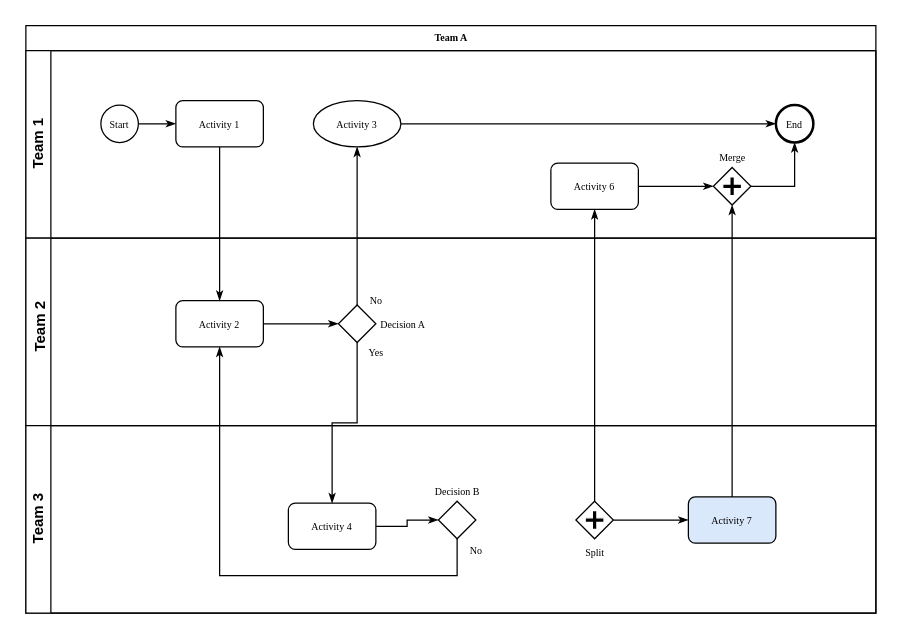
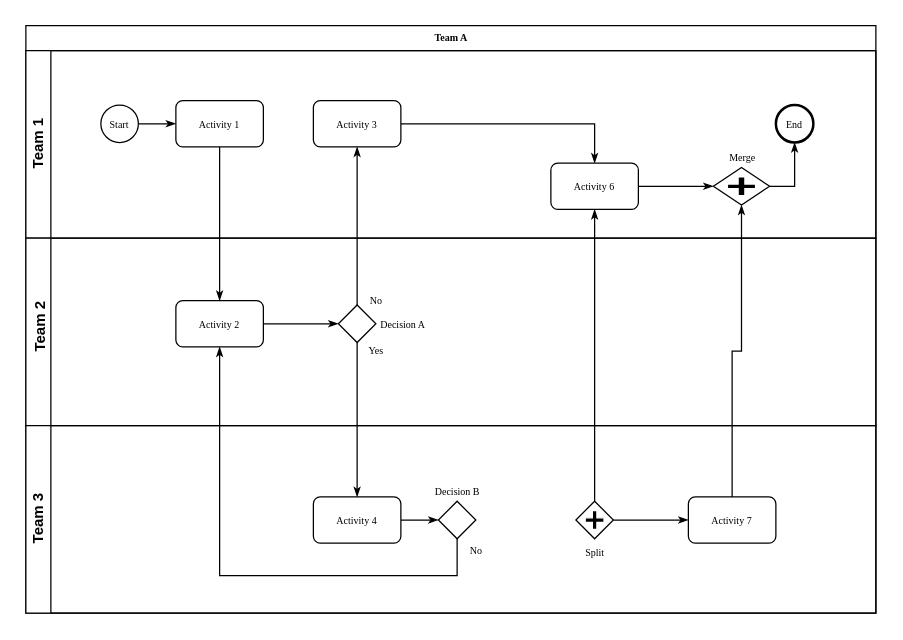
  <mxCell id="0" value="" />
  <mxCell id="1" value="" parent="0" />
  <mxCell id="2" value="Team A" style="swimlane;html=1;childLayout=stackLayout;horizontal=1;startSize=20;horizontalStack=0;rounded=0;shadow=0;labelBackgroundColor=none;strokeWidth=1;fontFamily=Verdana;fontSize=8;align=center;" parent="1" vertex="1"><mxGeometry x="20" y="20" width="680" height="470" as="geometry" /></mxCell>
  <mxCell id="3" value="Team 1" style="swimlane;html=1;startSize=20;horizontal=0;" parent="2" vertex="1"><mxGeometry y="20" width="680" height="150" as="geometry" /></mxCell>
  <mxCell id="4" value="" style="edgeStyle=orthogonalEdgeStyle;rounded=0;html=1;labelBackgroundColor=none;startArrow=none;startFill=0;startSize=5;endArrow=classicThin;endFill=1;endSize=5;jettySize=auto;orthogonalLoop=1;strokeWidth=1;fontFamily=Verdana;fontSize=8" parent="3" source="5" target="6" edge="1"><mxGeometry relative="1" as="geometry" /></mxCell>
  <mxCell id="5" value="Start" style="ellipse;whiteSpace=wrap;html=1;rounded=0;shadow=0;labelBackgroundColor=none;strokeWidth=1;fontFamily=Verdana;fontSize=8;align=center;" parent="3" vertex="1"><mxGeometry x="60" y="43.5" width="30" height="30" as="geometry" /></mxCell>
  <mxCell id="6" value="Activity 1" style="rounded=1;whiteSpace=wrap;html=1;shadow=0;labelBackgroundColor=none;strokeWidth=1;fontFamily=Verdana;fontSize=8;align=center;" parent="3" vertex="1"><mxGeometry x="120" y="40.0" width="70" height="37" as="geometry" /></mxCell>
- <mxCell id="7" value="" style="edgeStyle=orthogonalEdgeStyle;rounded=0;html=1;labelBackgroundColor=none;startArrow=none;startFill=0;startSize=5;endArrow=classicThin;endFill=1;endSize=5;jettySize=auto;orthogonalLoop=1;strokeWidth=1;fontFamily=Verdana;fontSize=8;entryX=0;entryY=0.5;entryDx=0;entryDy=0;" parent="3" source="8" target="13" edge="1"><mxGeometry relative="1" as="geometry" /></mxCell>
- <mxCell id="8" value="Activity 3" style="ellipse;whiteSpace=wrap;html=1;shadow=0;labelBackgroundColor=none;strokeWidth=1;fontFamily=Verdana;fontSize=8;align=center;" parent="3" vertex="1"><mxGeometry x="230" y="40.0" width="70" height="37" as="geometry" /></mxCell>
+ <mxCell id="7" value="" style="edgeStyle=orthogonalEdgeStyle;rounded=0;html=1;labelBackgroundColor=none;startArrow=none;startFill=0;startSize=5;endArrow=classicThin;endFill=1;endSize=5;jettySize=auto;orthogonalLoop=1;strokeWidth=1;fontFamily=Verdana;fontSize=8;" parent="3" source="8" target="10" edge="1"><mxGeometry relative="1" as="geometry" /></mxCell>
+ <mxCell id="8" value="Activity 3" style="rounded=1;whiteSpace=wrap;html=1;shadow=0;labelBackgroundColor=none;strokeWidth=1;fontFamily=Verdana;fontSize=8;align=center;" parent="3" vertex="1"><mxGeometry x="230" y="40.0" width="70" height="37" as="geometry" /></mxCell>
  <mxCell id="9" value="" style="edgeStyle=orthogonalEdgeStyle;rounded=0;html=1;entryX=0;entryY=0.5;labelBackgroundColor=none;startArrow=none;startFill=0;startSize=5;endArrow=classicThin;endFill=1;endSize=5;jettySize=auto;orthogonalLoop=1;strokeWidth=1;fontFamily=Verdana;fontSize=8" parent="3" source="10" target="12" edge="1"><mxGeometry relative="1" as="geometry" /></mxCell>
  <mxCell id="10" value="Activity 6" style="rounded=1;whiteSpace=wrap;html=1;shadow=0;labelBackgroundColor=none;strokeWidth=1;fontFamily=Verdana;fontSize=8;align=center;" parent="3" vertex="1"><mxGeometry x="420" y="90.0" width="70" height="37" as="geometry" /></mxCell>
  <mxCell id="11" value="" style="edgeStyle=orthogonalEdgeStyle;rounded=0;html=1;labelBackgroundColor=none;startArrow=none;startFill=0;startSize=5;endArrow=classicThin;endFill=1;endSize=5;jettySize=auto;orthogonalLoop=1;strokeWidth=1;fontFamily=Verdana;fontSize=8" parent="3" source="12" target="13" edge="1"><mxGeometry relative="1" as="geometry" /></mxCell>
- <mxCell id="12" value="Merge" style="shape=mxgraph.bpmn.shape;html=1;verticalLabelPosition=top;labelBackgroundColor=#ffffff;verticalAlign=bottom;perimeter=rhombusPerimeter;background=gateway;outline=none;symbol=parallelGw;rounded=1;shadow=0;strokeWidth=1;fontFamily=Verdana;fontSize=8;align=center;labelPosition=center;" parent="3" vertex="1"><mxGeometry x="550" y="93.5" width="30" height="30" as="geometry" /></mxCell>
+ <mxCell id="12" value="Merge" style="shape=mxgraph.bpmn.shape;html=1;verticalLabelPosition=top;labelBackgroundColor=#ffffff;verticalAlign=bottom;perimeter=rhombusPerimeter;background=gateway;outline=none;symbol=parallelGw;rounded=1;shadow=0;strokeWidth=1;fontFamily=Verdana;fontSize=8;align=center;labelPosition=center;" parent="3" vertex="1"><mxGeometry x="550" y="93.5" width="45" height="30" as="geometry" /></mxCell>
  <mxCell id="13" value="End" style="ellipse;whiteSpace=wrap;html=1;rounded=0;shadow=0;labelBackgroundColor=none;strokeWidth=2;fontFamily=Verdana;fontSize=8;align=center;" parent="3" vertex="1"><mxGeometry x="600" y="43.5" width="30" height="30" as="geometry" /></mxCell>
  <mxCell id="14" value="Team 2" style="swimlane;html=1;startSize=20;horizontal=0;spacingLeft=6;spacingTop=3;" parent="2" vertex="1"><mxGeometry y="170" width="680" height="150" as="geometry" /></mxCell>
  <mxCell id="15" value="" style="edgeStyle=orthogonalEdgeStyle;rounded=0;html=1;labelBackgroundColor=none;startArrow=none;startFill=0;startSize=5;endArrow=classicThin;endFill=1;endSize=5;jettySize=auto;orthogonalLoop=1;strokeWidth=1;fontFamily=Verdana;fontSize=8" parent="14" source="16" target="17" edge="1"><mxGeometry relative="1" as="geometry" /></mxCell>
  <mxCell id="16" value="Activity 2" style="rounded=1;whiteSpace=wrap;html=1;shadow=0;labelBackgroundColor=none;strokeWidth=1;fontFamily=Verdana;fontSize=8;align=center;" parent="14" vertex="1"><mxGeometry x="120" y="50.0" width="70" height="37" as="geometry" /></mxCell>
  <mxCell id="17" value="Decision A" style="strokeWidth=1;html=1;shape=mxgraph.flowchart.decision;rounded=1;shadow=0;labelBackgroundColor=none;fontFamily=Verdana;fontSize=8;align=left;labelPosition=right;verticalLabelPosition=middle;verticalAlign=middle;spacingLeft=2;" parent="14" vertex="1"><mxGeometry x="250" y="53.5" width="30" height="30" as="geometry" /></mxCell>
  <mxCell id="18" value="Team 3" style="swimlane;html=1;startSize=20;horizontal=0;" parent="2" vertex="1"><mxGeometry y="320" width="680" height="150" as="geometry" /></mxCell>
  <mxCell id="19" value="" style="edgeStyle=orthogonalEdgeStyle;rounded=0;html=1;labelBackgroundColor=none;startArrow=none;startFill=0;startSize=5;endArrow=classicThin;endFill=1;endSize=5;jettySize=auto;orthogonalLoop=1;strokeWidth=1;fontFamily=Verdana;fontSize=8;" parent="18" source="20" target="21" edge="1"><mxGeometry relative="1" as="geometry" /></mxCell>
- <mxCell id="20" value="Activity 4" style="rounded=1;whiteSpace=wrap;html=1;shadow=0;labelBackgroundColor=none;strokeWidth=1;fontFamily=Verdana;fontSize=8;align=center;" parent="18" vertex="1"><mxGeometry x="210" y="62" width="70" height="37" as="geometry" /></mxCell>
+ <mxCell id="20" value="Activity 4" style="rounded=1;whiteSpace=wrap;html=1;shadow=0;labelBackgroundColor=none;strokeWidth=1;fontFamily=Verdana;fontSize=8;align=center;" parent="18" vertex="1"><mxGeometry x="230" y="57.0" width="70" height="37" as="geometry" /></mxCell>
  <mxCell id="21" value="Decision B" style="strokeWidth=1;html=1;shape=mxgraph.flowchart.decision;rounded=1;shadow=0;labelBackgroundColor=none;fontFamily=Verdana;fontSize=8;align=center;labelPosition=center;verticalLabelPosition=top;verticalAlign=bottom;" parent="18" vertex="1"><mxGeometry x="330" y="60.5" width="30" height="30" as="geometry" /></mxCell>
  <mxCell id="22" value="" style="edgeStyle=orthogonalEdgeStyle;rounded=0;html=1;labelBackgroundColor=none;startArrow=none;startFill=0;startSize=5;endArrow=classicThin;endFill=1;endSize=5;jettySize=auto;orthogonalLoop=1;strokeColor=#000000;strokeWidth=1;fontFamily=Verdana;fontSize=8;fontColor=#000000;" parent="18" source="23" target="24" edge="1"><mxGeometry relative="1" as="geometry" /></mxCell>
  <mxCell id="23" value="Split" style="shape=mxgraph.bpmn.shape;html=1;verticalLabelPosition=bottom;labelBackgroundColor=#ffffff;verticalAlign=top;perimeter=rhombusPerimeter;background=gateway;outline=none;symbol=parallelGw;rounded=1;shadow=0;strokeWidth=1;fontFamily=Verdana;fontSize=8;align=center;" parent="18" vertex="1"><mxGeometry x="440" y="60.5" width="30" height="30" as="geometry" /></mxCell>
- <mxCell id="24" value="Activity 7" style="rounded=1;whiteSpace=wrap;html=1;shadow=0;labelBackgroundColor=none;strokeWidth=1;fontFamily=Verdana;fontSize=8;align=center;fillColor=#dae8fc;" parent="18" vertex="1"><mxGeometry x="530" y="57" width="70" height="37" as="geometry" /></mxCell>
+ <mxCell id="24" value="Activity 7" style="rounded=1;whiteSpace=wrap;html=1;shadow=0;labelBackgroundColor=none;strokeWidth=1;fontFamily=Verdana;fontSize=8;align=center;" parent="18" vertex="1"><mxGeometry x="530" y="57" width="70" height="37" as="geometry" /></mxCell>
  <mxCell id="25" value="" style="edgeStyle=orthogonalEdgeStyle;rounded=0;html=1;labelBackgroundColor=none;startArrow=none;startFill=0;startSize=5;endArrow=classicThin;endFill=1;endSize=5;jettySize=auto;orthogonalLoop=1;strokeWidth=1;fontFamily=Verdana;fontSize=8" parent="2" source="6" target="16" edge="1"><mxGeometry relative="1" as="geometry" /></mxCell>
  <mxCell id="26" value="No" style="edgeStyle=orthogonalEdgeStyle;rounded=0;html=1;labelBackgroundColor=none;startArrow=none;startFill=0;startSize=5;endArrow=classicThin;endFill=1;endSize=5;jettySize=auto;orthogonalLoop=1;strokeWidth=1;fontFamily=Verdana;fontSize=8" parent="2" source="17" target="8" edge="1"><mxGeometry x="-0.936" y="-15" relative="1" as="geometry"><mxPoint as="offset" /></mxGeometry></mxCell>
  <mxCell id="27" value="Yes" style="edgeStyle=orthogonalEdgeStyle;rounded=0;html=1;labelBackgroundColor=none;startArrow=none;startFill=0;startSize=5;endArrow=classicThin;endFill=1;endSize=5;jettySize=auto;orthogonalLoop=1;strokeWidth=1;fontFamily=Verdana;fontSize=8" parent="2" source="17" target="20" edge="1"><mxGeometry x="-0.895" y="15" relative="1" as="geometry"><mxPoint as="offset" /></mxGeometry></mxCell>
  <mxCell id="28" value="" style="edgeStyle=orthogonalEdgeStyle;rounded=0;html=1;entryX=0.5;entryY=1;labelBackgroundColor=none;startArrow=none;startFill=0;startSize=5;endArrow=classicThin;endFill=1;endSize=5;jettySize=auto;orthogonalLoop=1;strokeWidth=1;fontFamily=Verdana;fontSize=8" parent="2" source="24" target="12" edge="1"><mxGeometry relative="1" as="geometry" /></mxCell>
  <mxCell id="29" value="No" style="edgeStyle=orthogonalEdgeStyle;rounded=0;html=1;labelBackgroundColor=none;startArrow=none;startFill=0;startSize=5;endArrow=classicThin;endFill=1;endSize=5;jettySize=auto;orthogonalLoop=1;strokeWidth=1;fontFamily=Verdana;fontSize=8" parent="2" source="21" target="16" edge="1"><mxGeometry x="-0.953" y="15" relative="1" as="geometry"><Array as="points"><mxPoint x="345" y="440" /><mxPoint x="155" y="440" /></Array><mxPoint as="offset" /></mxGeometry></mxCell>
  <mxCell id="30" value="" style="edgeStyle=orthogonalEdgeStyle;rounded=0;html=1;labelBackgroundColor=none;startArrow=none;startFill=0;startSize=5;endArrow=classicThin;endFill=1;endSize=5;jettySize=auto;orthogonalLoop=1;strokeWidth=1;fontFamily=Verdana;fontSize=8" parent="2" source="23" target="10" edge="1"><mxGeometry relative="1" as="geometry" /></mxCell>
